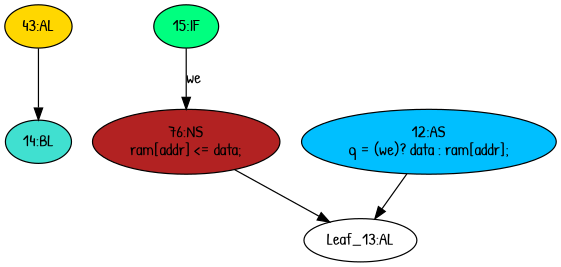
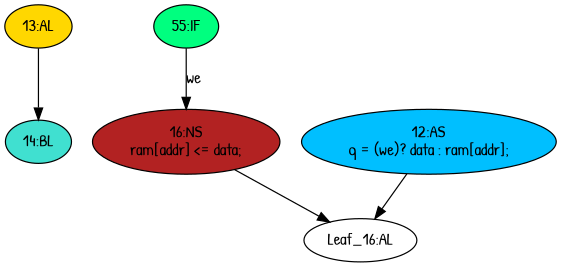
  strict digraph {
    fontname="Patrick Hand"
    node [fontname="Patrick Hand" statements="[]" style=filled]
    edge [cond="[]" fontname="Patrick Hand" lineno=None]
-   n1 [ast="<pyverilog.vparser.ast.Always object at 0x7f6de26cebd0>" clk_sens=True fillcolor=gold label="43:AL" sens="['clk']" typ=Always use_var="['we', 'data']"]
+   n1 [ast="<pyverilog.vparser.ast.Always object at 0x7f6de26cebd0>" clk_sens=True fillcolor=gold label="13:AL" sens="['clk']" typ=Always use_var="['we', 'data']"]
    n2 [ast="<pyverilog.vparser.ast.Block object at 0x7f6de26ce4d0>" fillcolor=turquoise label="14:BL" typ=Block]
-   n3 [ast="<pyverilog.vparser.ast.IfStatement object at 0x7f6de2731550>" fillcolor=springgreen label="15:IF" typ=IfStatement]
-   n4 [ast="<pyverilog.vparser.ast.NonblockingSubstitution object at 0x7f6de273d6d0>" fillcolor=firebrick label="76:NS\nram[addr] <= data;" statements="[<pyverilog.vparser.ast.NonblockingSubstitution object at 0x7f6de273d6d0>]" typ=NonblockingSubstitution]
-   n5 [def_var="['ram']" label="Leaf_13:AL" statements="" style=""]
+   n3 [ast="<pyverilog.vparser.ast.IfStatement object at 0x7f6de2731550>" fillcolor=springgreen label="55:IF" typ=IfStatement]
+   n4 [ast="<pyverilog.vparser.ast.NonblockingSubstitution object at 0x7f6de273d6d0>" fillcolor=firebrick label="16:NS\nram[addr] <= data;" statements="[<pyverilog.vparser.ast.NonblockingSubstitution object at 0x7f6de273d6d0>]" typ=NonblockingSubstitution]
+   n5 [def_var="['ram']" label="Leaf_16:AL" statements="" style=""]
    n6 [ast="<pyverilog.vparser.ast.Assign object at 0x7f6de2723610>" def_var="['q']" fillcolor=deepskyblue label="12:AS\nq = (we)? data : ram[addr];" typ=Assign use_var="['we', 'data', 'ram', 'addr']"]
    n1 -> n2
    n3 -> n4 [cond="['we']" label=we lineno=15]
    n4 -> n5
    n6 -> n5 [cond="" lineno=""]
  }
